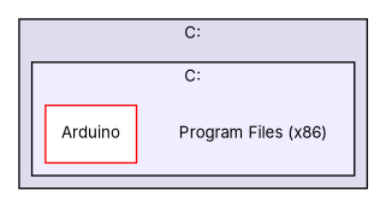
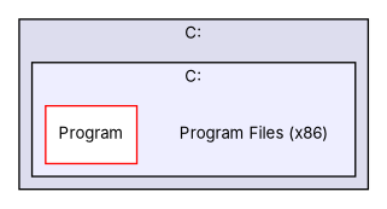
  digraph {
    compound=true
    fontname=Inter
    node [fontname=Inter fontsize=10]
    n1 [label="Program Files (x86)" shape=plaintext]
-   n2 [color=red fillcolor=white label=Arduino shape=box style=filled]
+   n2 [color=red fillcolor=white label=Program shape=box style=filled]
    subgraph cluster_1 {
      bgcolor="#ddddee"
      fontsize=10
      label="C:"
      pencolor=black
      subgraph cluster_2 {
        bgcolor="#eeeeff"
        fontsize=10
        pencolor=black
        n1
        n2
      }
    }
  }
